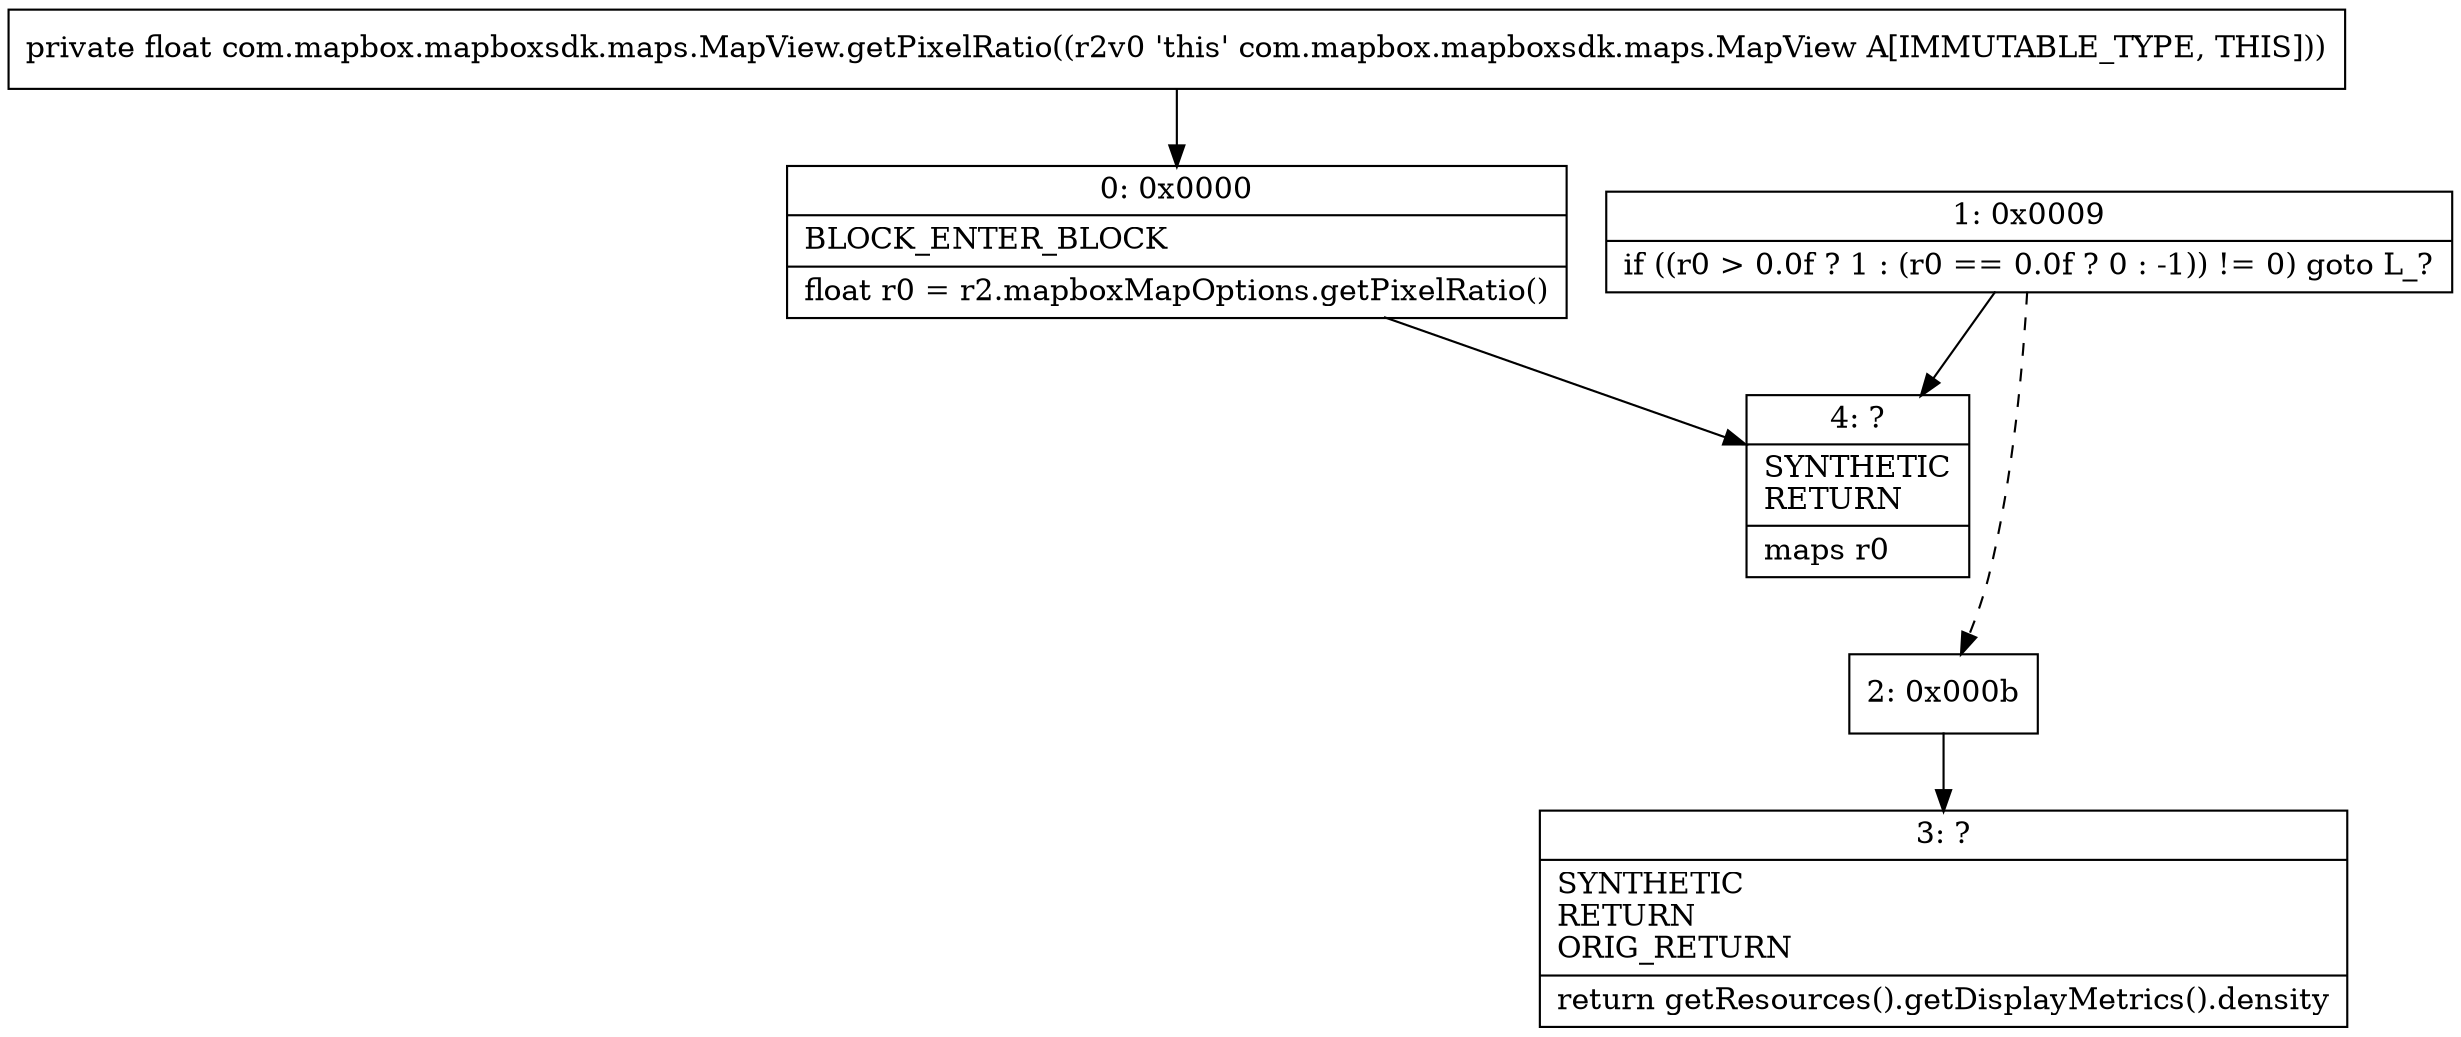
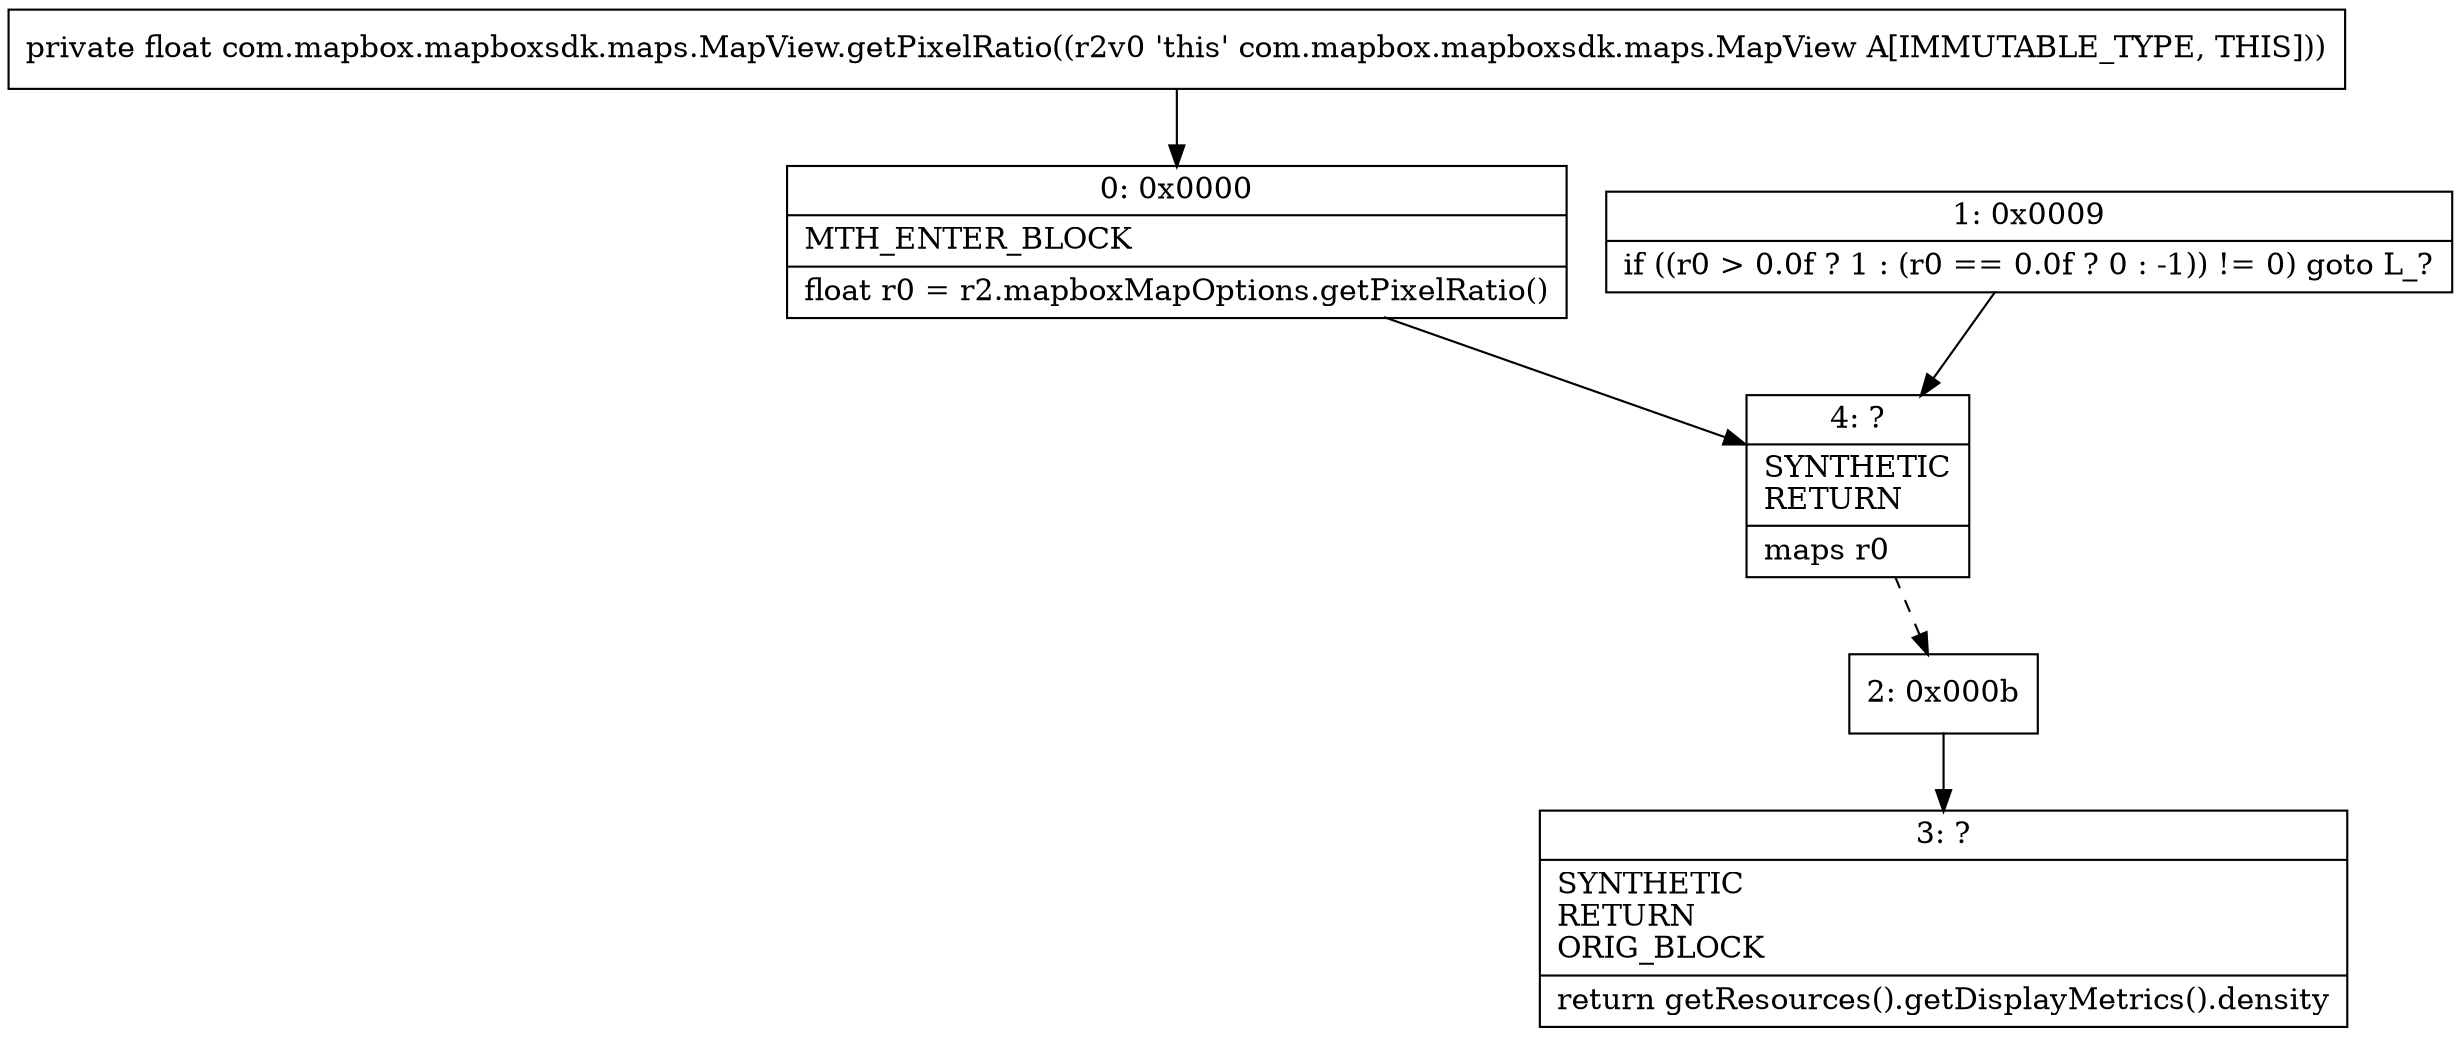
  digraph {
    node [shape=record]
-   n1 [label="{0\:\ 0x0000|BLOCK_ENTER_BLOCK\l|float r0 = r2.mapboxMapOptions.getPixelRatio()\l}"]
+   n1 [label="{0\:\ 0x0000|MTH_ENTER_BLOCK\l|float r0 = r2.mapboxMapOptions.getPixelRatio()\l}"]
    n2 [label="{4\:\ ?|SYNTHETIC\lRETURN\l|maps r0\l}"]
    n3 [label="{1\:\ 0x0009|if ((r0 \> 0.0f ? 1 : (r0 == 0.0f ? 0 : \-1)) != 0) goto L_?\l}"]
    n4 [label="{2\:\ 0x000b}"]
-   n5 [label="{3\:\ ?|SYNTHETIC\lRETURN\lORIG_RETURN\l|return getResources().getDisplayMetrics().density\l}"]
+   n5 [label="{3\:\ ?|SYNTHETIC\lRETURN\lORIG_BLOCK\l|return getResources().getDisplayMetrics().density\l}"]
    n6 [label="{private float com.mapbox.mapboxsdk.maps.MapView.getPixelRatio((r2v0 'this' com.mapbox.mapboxsdk.maps.MapView A[IMMUTABLE_TYPE, THIS])) }"]
    n1 -> n2
    n3 -> n2
-   n3 -> n4 [style=dashed]
+   n2 -> n4 [style=dashed]
    n4 -> n5
    n6 -> n1
  }
